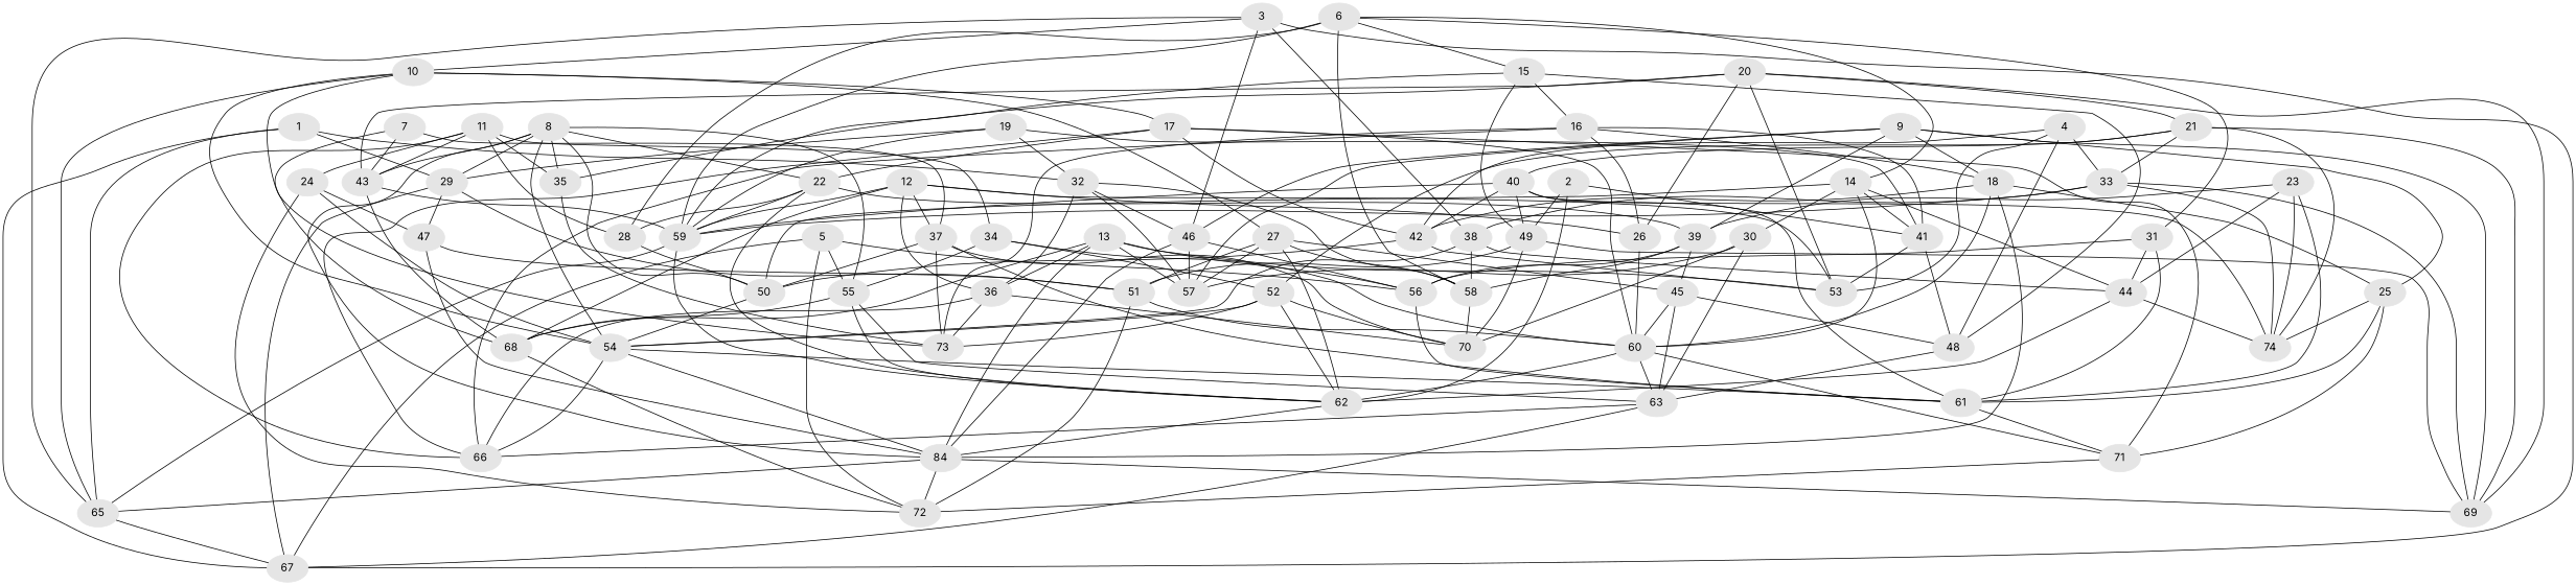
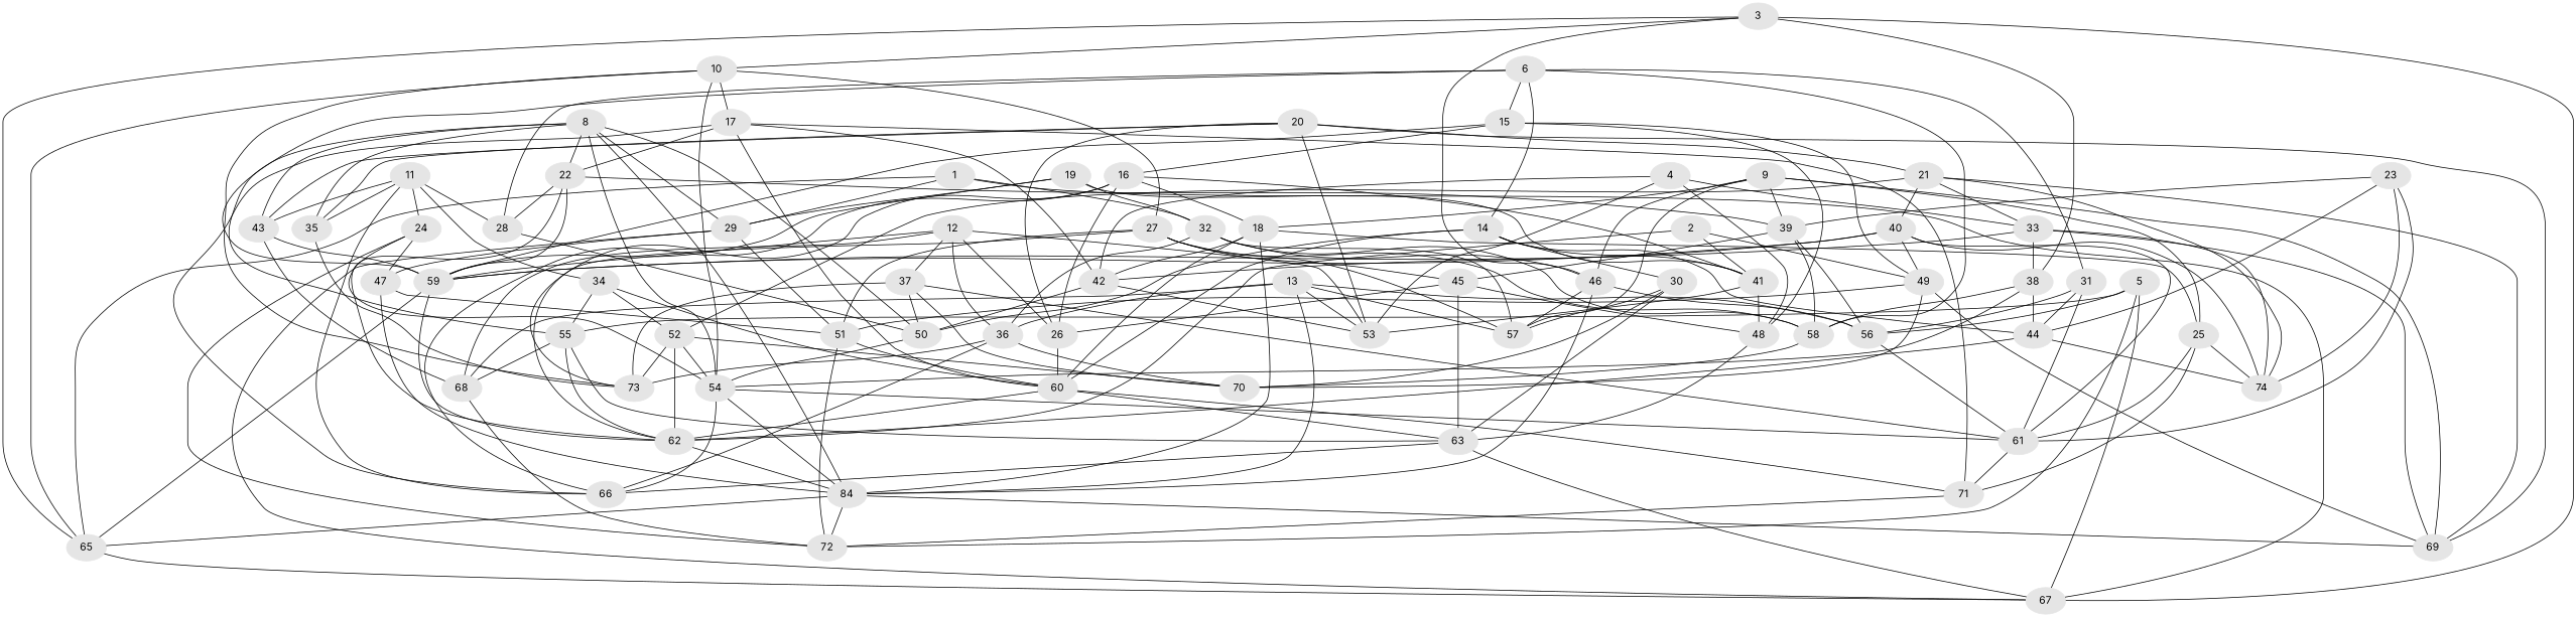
  graph {
    fontname=Inter
    node [color=gray90 fontname=Inter style=filled]
    edge [fontname=Inter weight=1.0]
    1
    29
    32
    65
    67
    47
    51
    46
    58
    57
    36
    2
    41
    49
    62
    48
    53
    69
    70
    n20 [label=84]
    3
    10
    38
    54
    17
    27
    73
    44
    56
    4
    33
    42
    59
    74
    50
    63
    5
    55
    72
    68
    61
    6
    14
    15
    28
    31
    30
    60
    16
-   7
    37
    43
    8
    22
    35
    39
    66
    9
    18
    25
    71
    45
    11
    24
    34
    52
    12
    26
    13
    19
    20
    21
    40
    23
    1 -- 29
    1 -- 32
    1 -- 65
    1 -- 67
    29 -- 67
    29 -- 47
    29 -- 51
    32 -- 46
    32 -- 58
    32 -- 57
    32 -- 36
    65 -- 67
    47 -- 51
    47 -- n20
    51 -- 72
    51 -- 60
    46 -- 57
    46 -- n20
    46 -- 56
    58 -- 70
    36 -- 70
    36 -- 73
    36 -- 66
    2 -- 41
    2 -- 49
    2 -- 62 [weight=2.0]
    41 -- 48
    41 -- 53
    49 -- 51
    49 -- 69
    49 -- 70
    62 -- n20
    48 -- 63
    n20 -- 65
    n20 -- 69
    n20 -- 72
    3 -- 65
    3 -- 67
    3 -- 46
    3 -- 10
    3 -- 38 [weight=2.0]
    10 -- 65
    10 -- 54
    10 -- 17
    10 -- 27
    10 -- 73
    38 -- 58
    38 -- 54
    38 -- 44
    54 -- n20
    54 -- 61
    54 -- 66
    17 -- 42
    17 -- 60
    17 -- 22
    17 -- 66
    17 -- 71
    27 -- 51
    27 -- 58
    27 -- 57
    27 -- 62
    27 -- 45
    44 -- 62
    44 -- 74
    56 -- 61
    4 -- 48
    4 -- 53
    4 -- 33
    4 -- 42
    33 -- 69
    33 -- 38
    33 -- 59
    33 -- 74
    42 -- 53
    42 -- 50
    59 -- 65
    59 -- 62
    50 -- 54
    63 -- 67
    63 -- 66
    5 -- 67
    5 -- 56
    5 -- 55
    5 -- 72
    55 -- 62
    55 -- 63
    55 -- 68
    68 -- 72
    61 -- 71
    6 -- 58
    6 -- 59
    6 -- 14
    6 -- 15
    6 -- 28
    6 -- 31
    14 -- 41
    14 -- 44
    14 -- 50
    14 -- 30
    14 -- 60
    15 -- 49
    15 -- 48 [weight=2.0]
    15 -- 59
    15 -- 16
    28 -- 50
    31 -- 44
    31 -- 56
    31 -- 61
    30 -- 57
    30 -- 70
    30 -- 63
    60 -- 62
    60 -- 63
    60 -- 71
    16 -- 41
    16 -- 73
    16 -- 66
    16 -- 18
    16 -- 26
-   7 -- 68
-   7 -- 37
-   7 -- 43
    37 -- 70
    37 -- 73
    37 -- 50
    37 -- 61
    43 -- 59
    43 -- 68
    8 -- 29
    8 -- n20
    8 -- 54
    8 -- 50
    8 -- 55
    8 -- 43
    8 -- 22
    8 -- 35
    22 -- 62
    22 -- 59
    22 -- 28
    22 -- 39
    35 -- 73
    39 -- 58
    39 -- 56
    39 -- 45
    9 -- 46
    9 -- 57
    9 -- 69
    9 -- 39
    9 -- 18
    9 -- 25
    18 -- n20
    18 -- 42
    18 -- 60
    18 -- 25
    25 -- 74
    25 -- 61
    25 -- 71 [weight=2.0]
    71 -- 72
    45 -- 48
    45 -- 63 [weight=2.0]
-   45 -- 60
+   45 -- 26
    11 -- 28
    11 -- 43
    11 -- 35
    11 -- 66
    11 -- 24
    11 -- 34
    24 -- 47 [weight=2.0]
    24 -- 54 [weight=2.0]
    24 -- 72
    34 -- 55
    34 -- 60
    34 -- 52
    52 -- 62
    52 -- 70
    52 -- 54
    52 -- 73
    12 -- 36
    12 -- 53
    12 -- 59
    12 -- 68
    12 -- 37
    12 -- 26
    26 -- 60
    13 -- 57
    13 -- 36
    13 -- 53
    13 -- n20
    13 -- 56
    13 -- 68
    19 -- 29
    19 -- 32
    19 -- 41
    19 -- 59
    20 -- 53
    20 -- 69
    20 -- 43
    20 -- 35
    20 -- 26
    20 -- 21
    21 -- 69
    21 -- 33
    21 -- 74
    21 -- 52
    21 -- 40
    40 -- 49
    40 -- 42
    40 -- 59
    40 -- 74
    40 -- 61
    23 -- 44
    23 -- 74
    23 -- 61
    23 -- 39
  }
